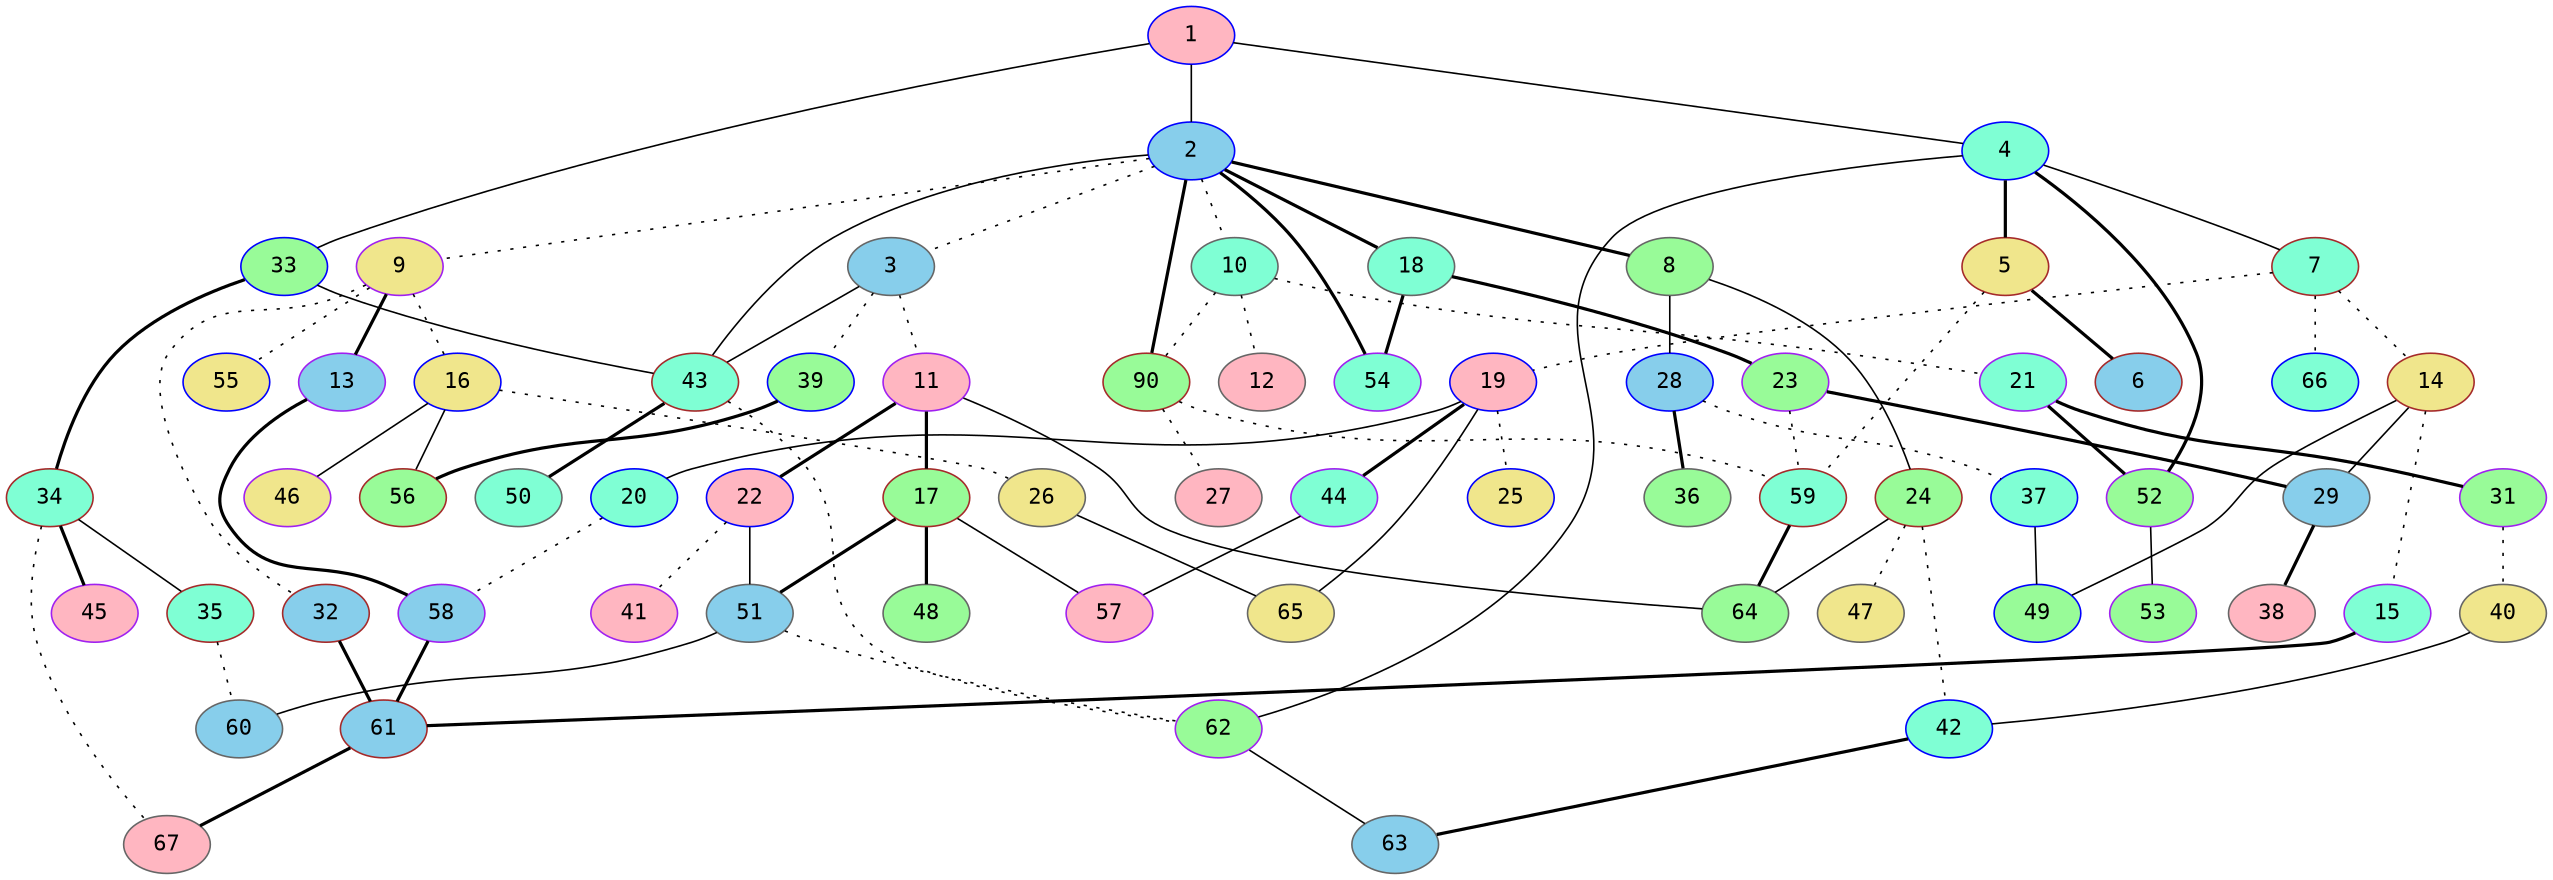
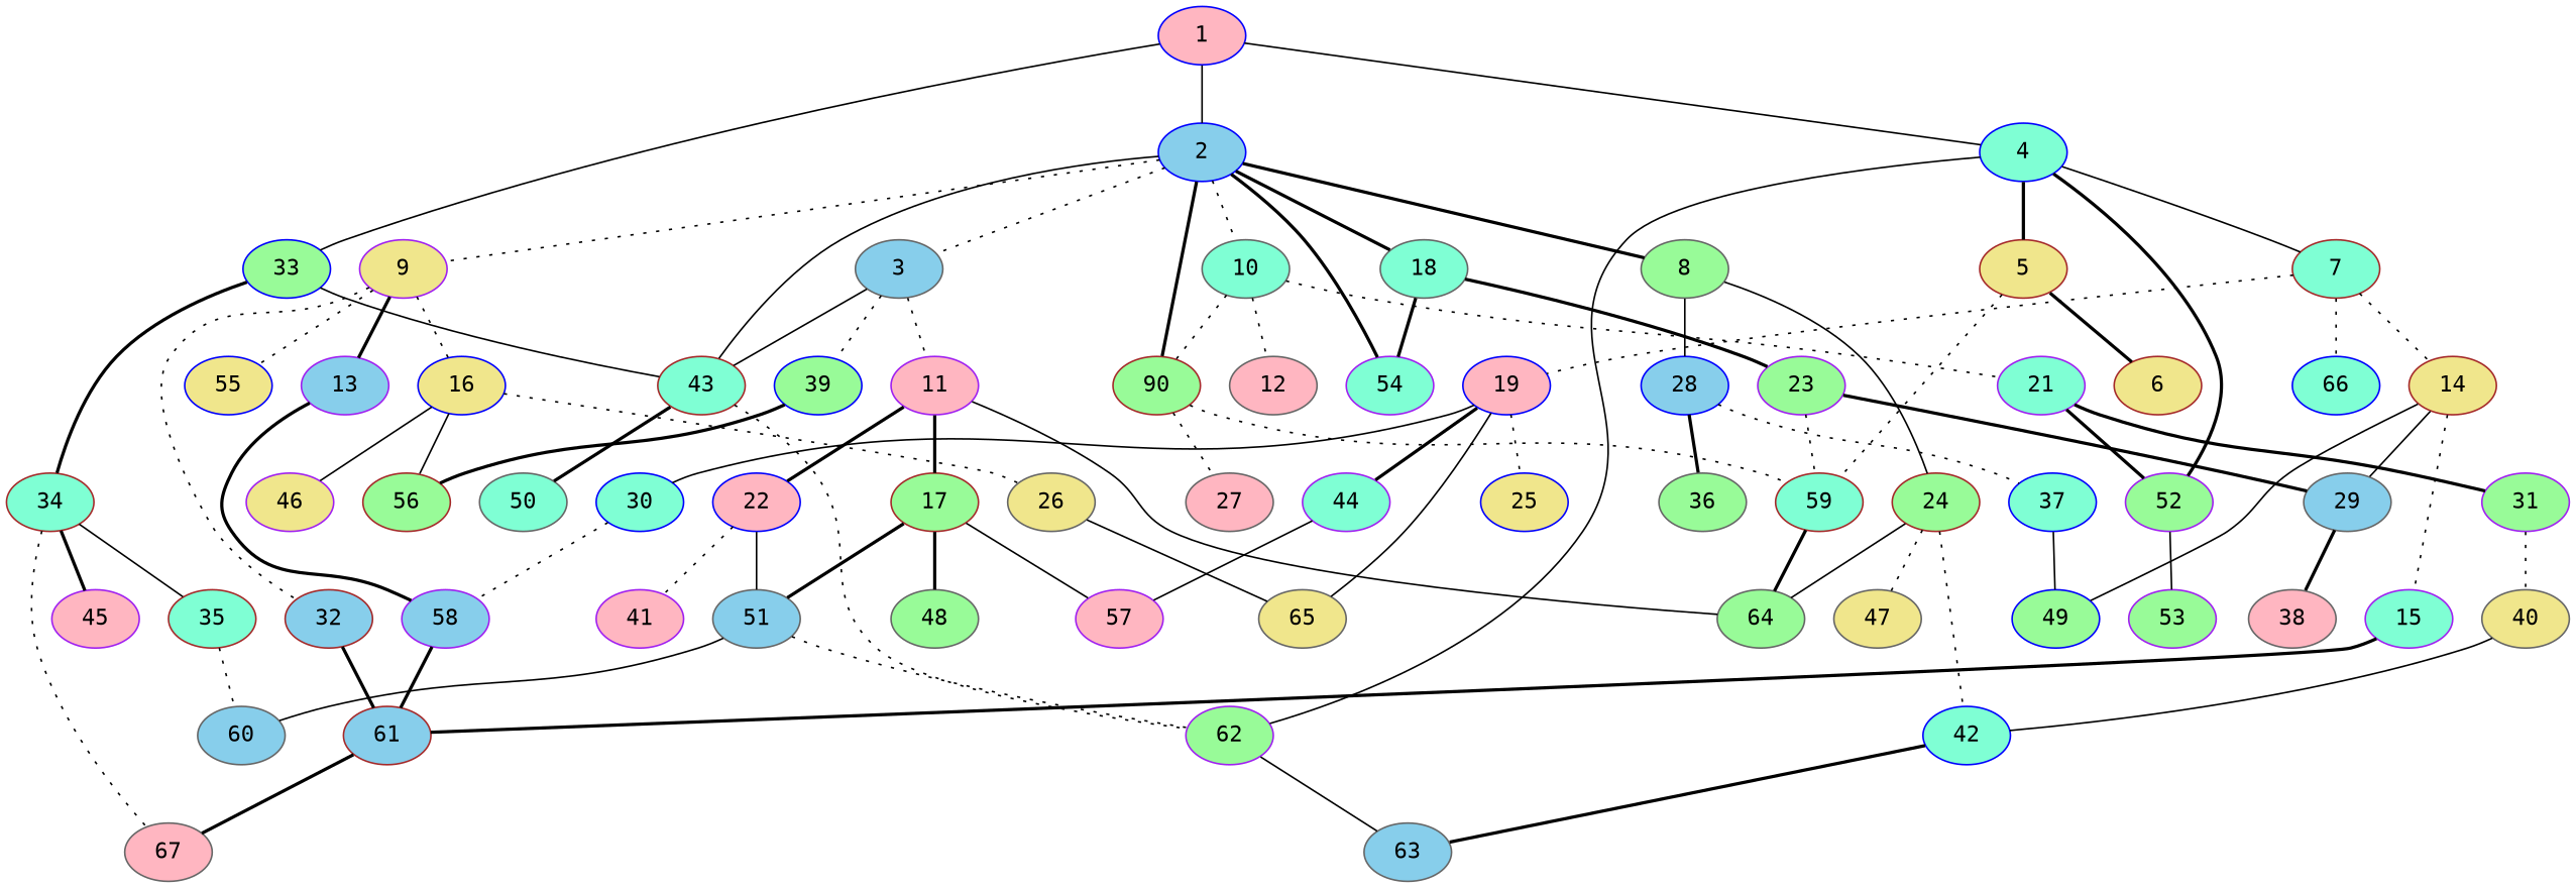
  graph {
    fontname="DejaVu Sans Mono"
    node [color=gray40 fillcolor=aquamarine fontname="DejaVu Sans Mono" style=filled]
    edge [fontname="DejaVu Sans Mono" style=dotted]
    1 [color=blue fillcolor=lightpink]
    2 [color=blue fillcolor=skyblue]
    4 [color=blue]
    33 [color=blue fillcolor=palegreen]
    3 [fillcolor=skyblue]
    8 [fillcolor=palegreen]
    9 [color=purple fillcolor=khaki]
    10
    18
    n10 [color=brown fillcolor=palegreen label=90]
    43 [color=brown]
    54 [color=purple]
    5 [color=brown fillcolor=khaki]
    7 [color=brown]
    52 [color=purple fillcolor=palegreen]
    62 [color=purple fillcolor=palegreen]
    34 [color=brown]
    11 [color=purple fillcolor=lightpink]
    39 [color=blue fillcolor=palegreen]
    24 [color=brown fillcolor=palegreen]
    28 [color=blue fillcolor=skyblue]
    13 [color=purple fillcolor=skyblue]
    16 [color=blue fillcolor=khaki]
    32 [color=brown fillcolor=skyblue]
    55 [color=blue fillcolor=khaki]
    12 [fillcolor=lightpink]
    21 [color=purple]
    23 [color=purple fillcolor=palegreen]
    59 [color=brown]
    27 [fillcolor=lightpink]
    50
    17 [color=brown fillcolor=palegreen]
    22 [color=blue fillcolor=lightpink]
    64 [fillcolor=palegreen]
    56 [color=brown fillcolor=palegreen]
-   6 [color=brown fillcolor=skyblue]
+   6 [color=brown fillcolor=khaki]
    14 [color=brown fillcolor=khaki]
    19 [color=blue fillcolor=lightpink]
    66 [color=blue]
    53 [color=purple fillcolor=palegreen]
    63 [fillcolor=skyblue]
    15 [color=purple]
    29 [fillcolor=skyblue]
    49 [color=blue fillcolor=palegreen]
    25 [color=blue fillcolor=khaki]
-   30 [color=blue label=20]
+   30 [color=blue]
    44 [color=purple]
    65 [fillcolor=khaki]
    42 [color=blue]
    47 [fillcolor=khaki]
    36 [fillcolor=palegreen]
    37 [color=blue]
    58 [color=purple fillcolor=skyblue]
    26 [fillcolor=khaki]
    46 [color=purple fillcolor=khaki]
    61 [color=brown fillcolor=skyblue]
    31 [color=purple fillcolor=palegreen]
    48 [fillcolor=palegreen]
    51 [fillcolor=skyblue]
    57 [color=purple fillcolor=lightpink]
    41 [color=purple fillcolor=lightpink]
    38 [fillcolor=lightpink]
    67 [fillcolor=lightpink]
    60 [fillcolor=skyblue]
    40 [fillcolor=khaki]
    35 [color=brown]
    45 [color=purple fillcolor=lightpink]
    1 -- 2 [style=solid]
    1 -- 4 [style=solid]
    1 -- 33 [style=solid]
    2 -- 3
    2 -- 8 [style=bold]
    2 -- 9
    2 -- 10
    2 -- 18 [style=bold]
    2 -- n10 [style=bold]
    2 -- 43 [style=solid]
    2 -- 54 [style=bold]
    4 -- 5 [style=bold]
    4 -- 7 [style=solid]
    4 -- 52 [style=bold]
    4 -- 62 [style=solid]
    33 -- 43 [style=solid]
    33 -- 34 [style=bold]
    3 -- 43 [style=solid]
    3 -- 11
    3 -- 39
    8 -- 24 [style=solid]
    8 -- 28 [style=solid]
    9 -- 13 [style=bold]
    9 -- 16
    9 -- 32
    9 -- 55
    10 -- n10
    10 -- 12
    10 -- 21
    18 -- 54 [style=bold]
    18 -- 23 [style=bold]
    n10 -- 59
    n10 -- 27
    43 -- 62
    43 -- 50 [style=bold]
    5 -- 59
    5 -- 6 [style=bold]
    7 -- 14
    7 -- 19
    7 -- 66
    52 -- 53 [style=solid]
    62 -- 63 [style=solid]
    34 -- 67
    34 -- 35 [style=solid]
    34 -- 45 [style=bold]
    11 -- 17 [style=bold]
    11 -- 22 [style=bold]
    11 -- 64 [style=solid]
    39 -- 56 [style=bold]
    24 -- 64 [style=solid]
    24 -- 42
    24 -- 47
    28 -- 36 [style=bold]
    28 -- 37
    13 -- 58 [style=bold]
    16 -- 56 [style=solid]
    16 -- 26
    16 -- 46 [style=solid]
    32 -- 61 [style=bold]
    21 -- 52 [style=bold]
    21 -- 31 [style=bold]
    23 -- 59
    23 -- 29 [style=bold]
    59 -- 64 [style=bold]
    17 -- 48 [style=bold]
    17 -- 51 [style=bold]
    17 -- 57 [style=solid]
    22 -- 51 [style=solid]
    22 -- 41
    14 -- 15
    14 -- 29 [style=solid]
    14 -- 49 [style=solid]
    19 -- 25
    19 -- 30 [style=solid]
    19 -- 44 [style=bold]
    19 -- 65 [style=solid]
    15 -- 61 [style=bold]
    29 -- 38 [style=bold]
    30 -- 58
    44 -- 57 [style=solid]
    42 -- 63 [style=bold]
    37 -- 49 [style=solid]
    58 -- 61 [style=bold]
    26 -- 65 [style=solid]
    61 -- 67 [style=bold]
    31 -- 40
    51 -- 62
    51 -- 60 [style=solid]
    40 -- 42 [style=solid]
    35 -- 60
  }
